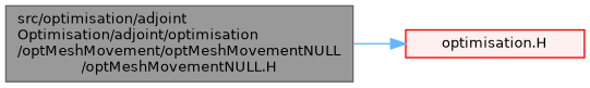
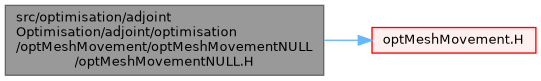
  digraph {
    rankdir=LR
    node [fontname=Helvetica fontsize=10 shape=box style=filled]
    n1 [color=gray40 fillcolor=grey60 fontcolor=black height=0.2 label="src/optimisation/adjoint\lOptimisation/adjoint/optimisation\l/optMeshMovement/optMeshMovementNULL\l/optMeshMovementNULL.H" width=0.4]
-   n2 [color=red fillcolor="#FFF0F0" height=0.2 label="optimisation.H" width=0.4]
+   n2 [color=red fillcolor="#FFF0F0" height=0.2 label="optMeshMovement.H" width=0.4]
    n1 -> n2 [color=steelblue1 fontname=Helvetica fontsize=10 labelfontname=Helvetica labelfontsize=10 style=solid]
  }
